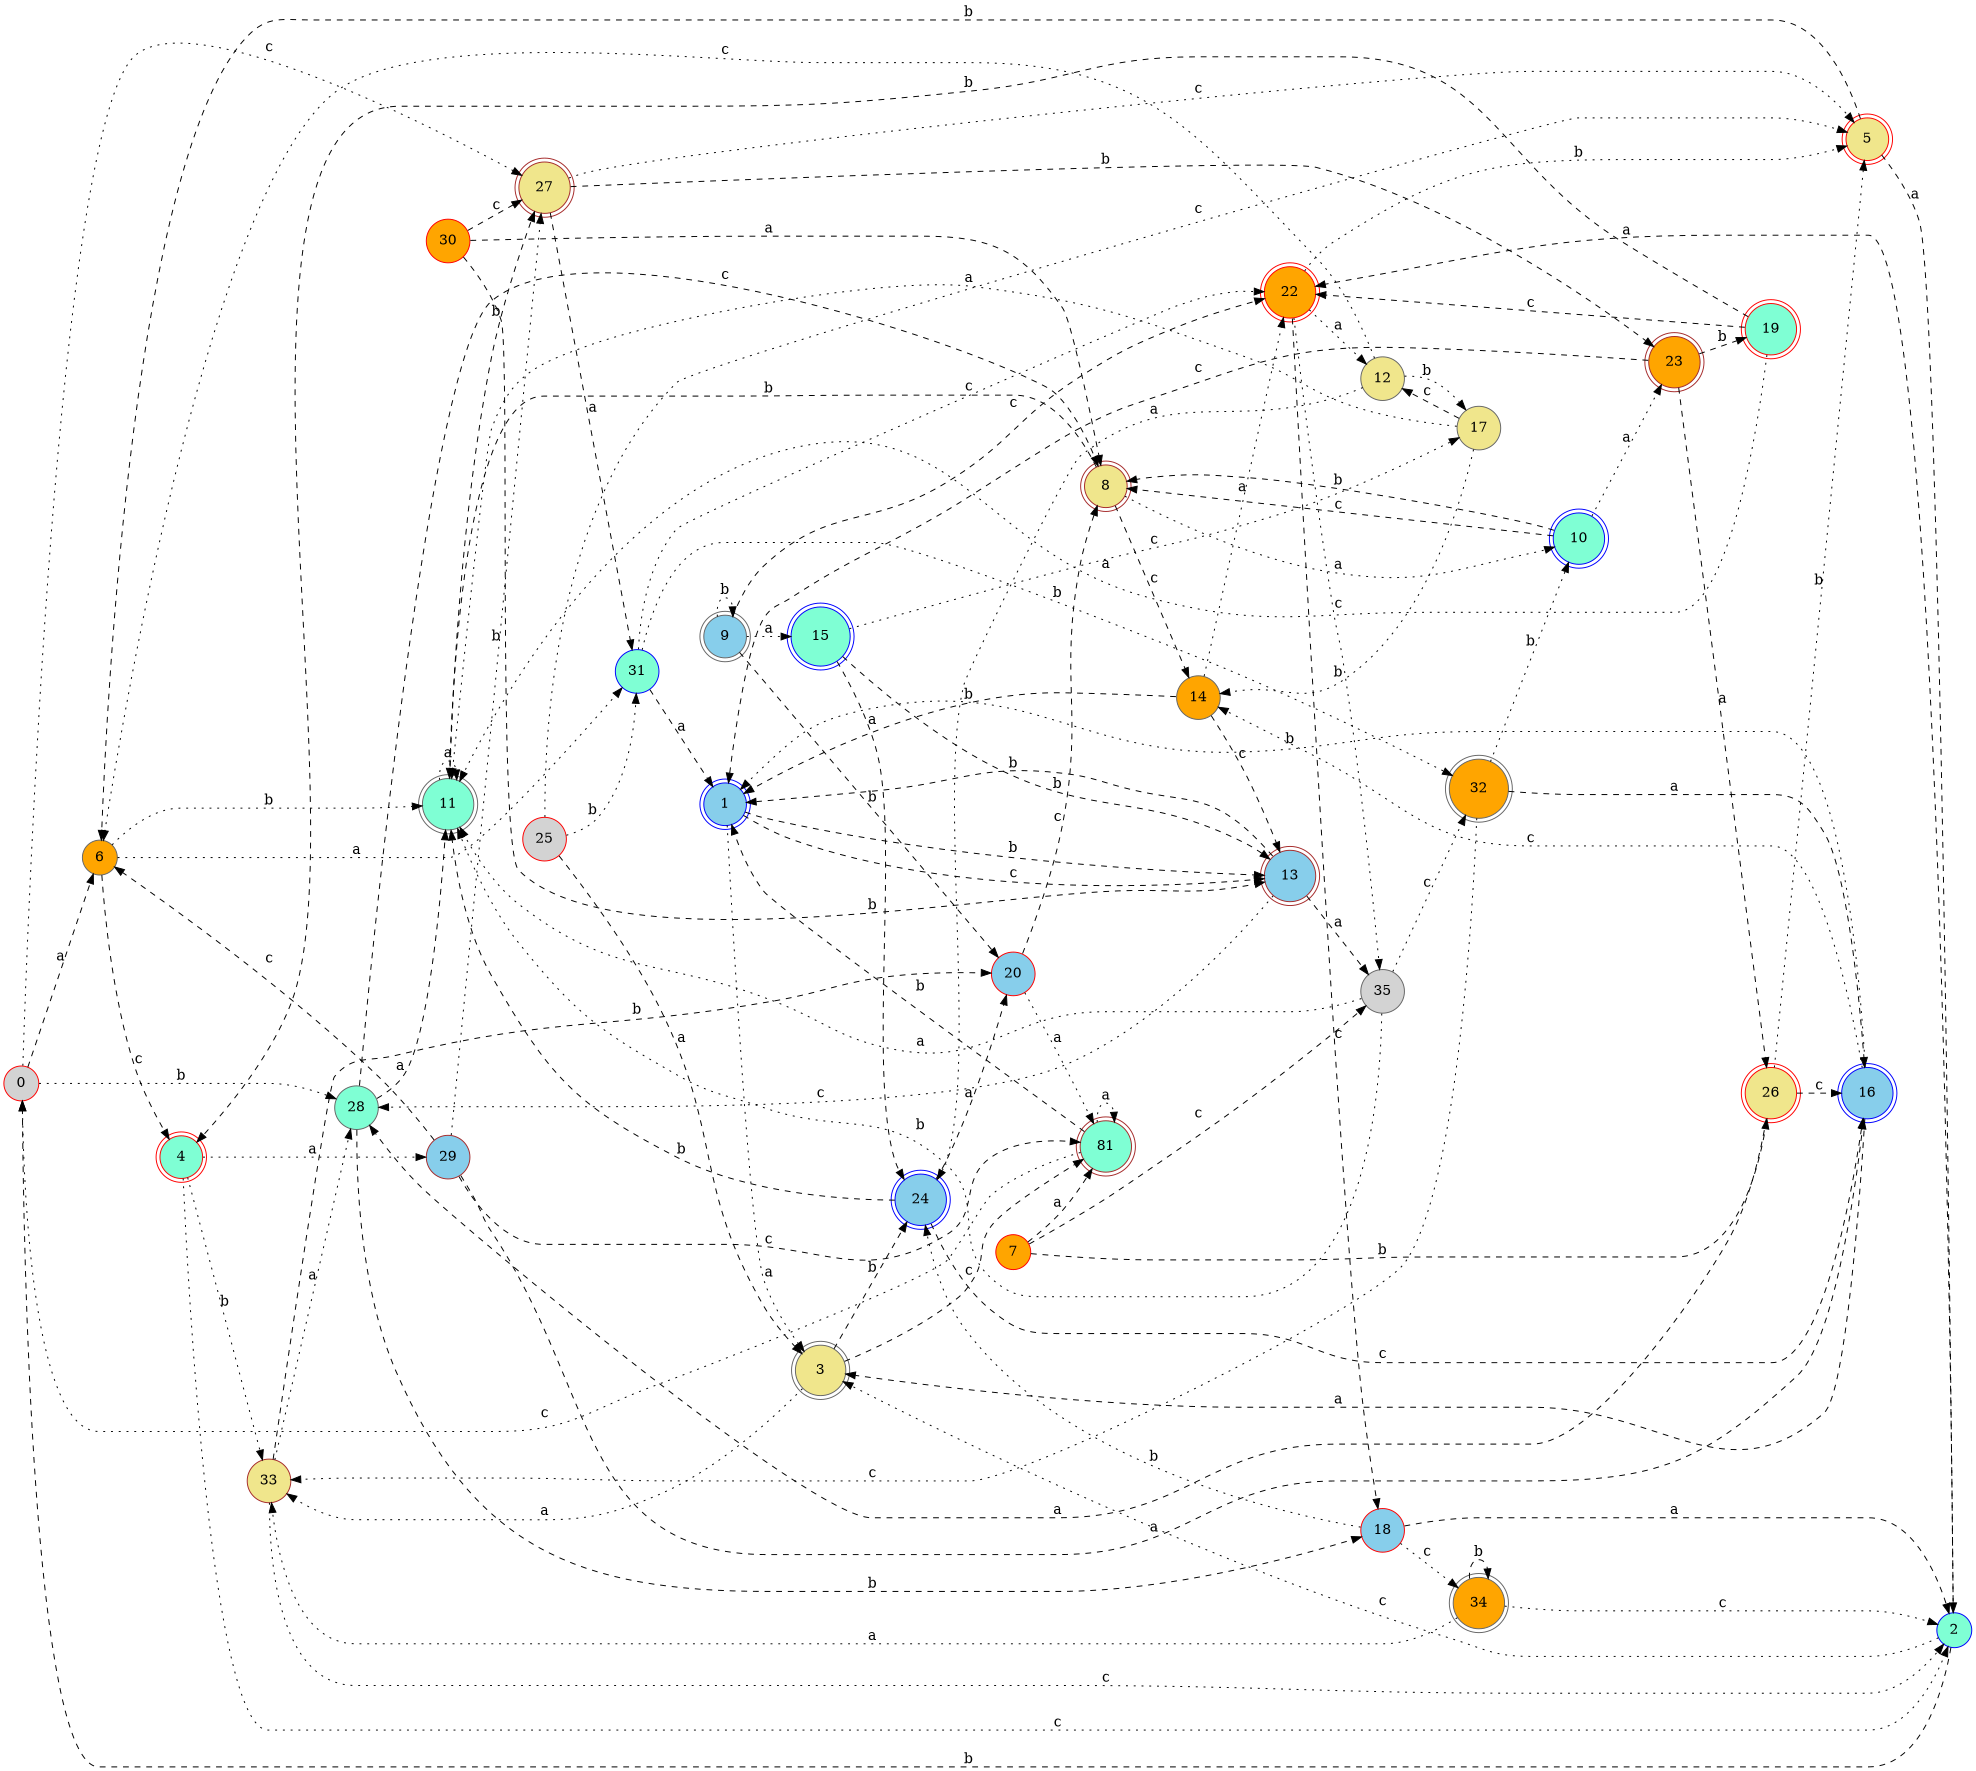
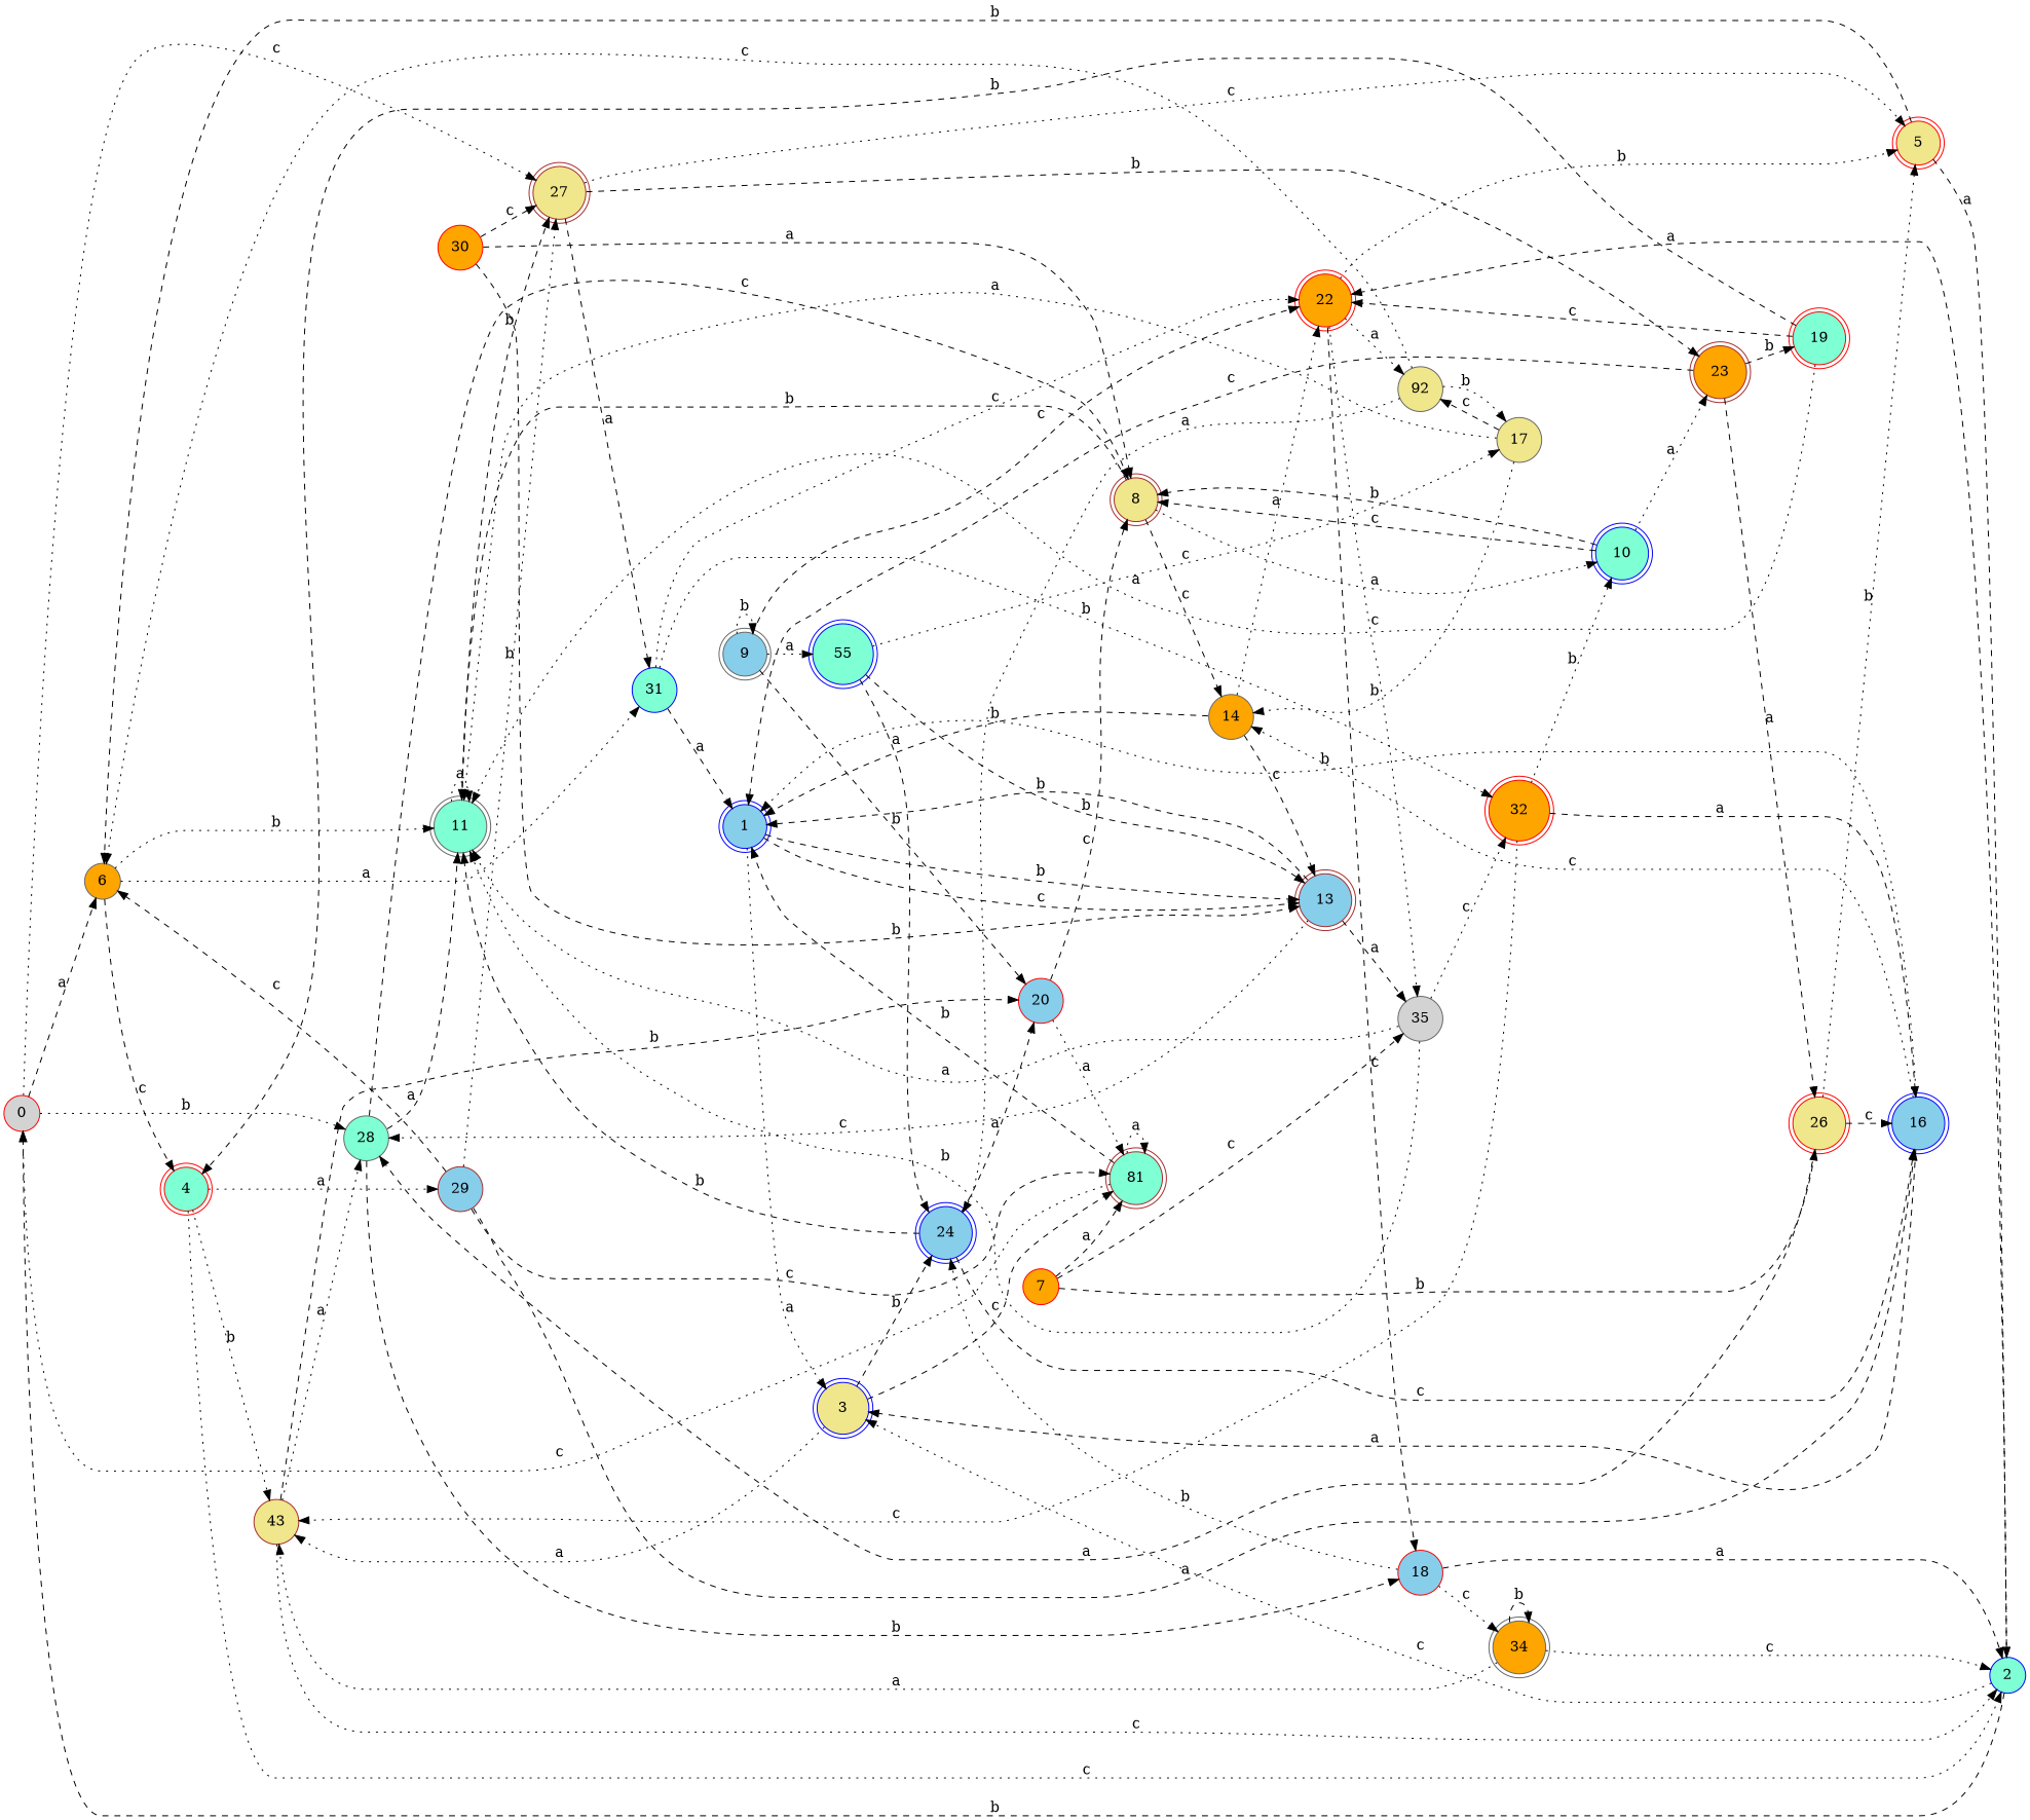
  digraph {
    rankdir=LR
    node [color=red fillcolor=aquamarine shape=doublecircle style="rounded,filled"]
    edge [style=dashed]
    n1 [fillcolor=lightgrey label=0 shape=circle style=filled]
    n2 [color=gray40 fillcolor=orange label=6 shape=circle style=filled]
    n3 [color=brown fillcolor=khaki label=27]
    n4 [color=gray40 label=28 shape=circle style=filled]
    n5 [label=4]
    n6 [color=gray40 label=11]
    n7 [color=blue label=31 shape=circle style=filled]
    n8 [fillcolor=khaki label=5]
    n9 [color=brown fillcolor=orange label=23]
    n10 [color=brown fillcolor=khaki label=8]
    n11 [fillcolor=skyblue label=18 shape=circle style=filled]
    n12 [color=blue fillcolor=skyblue label=1]
-   n13 [color=gray40 fillcolor=khaki label=3]
+   n13 [color=blue fillcolor=khaki label=3]
    n14 [color=brown fillcolor=skyblue label=13]
    n15 [color=brown label=81]
    n16 [color=blue fillcolor=skyblue label=24]
-   n17 [color=brown fillcolor=khaki label=33 shape=circle style=filled]
+   n17 [color=brown fillcolor=khaki label=43 shape=circle style=filled]
    n18 [color=gray40 fillcolor=lightgrey label=35 shape=circle style=filled]
    n19 [color=blue label=2 shape=circle style=filled]
    n20 [fillcolor=orange label=22]
-   n21 [color=gray40 fillcolor=khaki label=12 shape=circle style=filled]
+   n21 [color=gray40 fillcolor=khaki label=92 shape=circle style=filled]
    n22 [color=blue fillcolor=skyblue label=16]
    n23 [fillcolor=skyblue label=20 shape=circle style=filled]
    n24 [color=brown fillcolor=skyblue label=29 shape=circle style=filled]
-   n25 [color=gray40 fillcolor=orange label=32]
+   n25 [fillcolor=orange label=32]
    n26 [fillcolor=orange label=7 shape=circle style=filled]
    n27 [fillcolor=khaki label=26]
    n28 [color=blue label=10]
    n29 [color=gray40 fillcolor=orange label=14 shape=circle style=filled]
    n30 [color=gray40 fillcolor=skyblue label=9]
-   n31 [color=blue label=15]
+   n31 [color=blue label=55]
    n32 [color=gray40 fillcolor=khaki label=17 shape=circle style=filled]
    n33 [label=19]
    n34 [color=gray40 fillcolor=orange label=34]
-   n35 [fillcolor=lightgrey label=25 shape=circle style=filled]
    n36 [fillcolor=orange label=30 shape=circle style=filled]
    n1 -> n2 [label=a]
    n1 -> n3 [label=c style=dotted]
    n1 -> n4 [label=b style=dotted]
    n2 -> n5 [label=c]
    n2 -> n6 [label=b style=dotted]
    n2 -> n7 [label=a style=dotted]
    n3 -> n7 [label=a]
    n3 -> n8 [label=c style=dotted]
    n3 -> n9 [label=b]
    n4 -> n6 [label=a]
    n4 -> n10 [label=c]
    n4 -> n11 [label=b]
    n5 -> n17 [label=b style=dotted]
    n5 -> n19 [label=c style=dotted]
    n5 -> n24 [label=a style=dotted]
    n6 -> n3 [label=b]
    n6 -> n6 [label=a style=dotted]
    n7 -> n12 [label=a]
    n7 -> n20 [label=c style=dotted]
    n7 -> n25 [label=b style=dotted]
    n8 -> n2 [label=b]
    n8 -> n19 [label=a]
    n9 -> n12 [label=c]
    n9 -> n27 [label=a]
    n9 -> n33 [label=b]
    n10 -> n6 [label=b]
    n10 -> n28 [label=a style=dotted]
    n10 -> n29 [label=c]
    n11 -> n16 [label=b style=dotted]
    n11 -> n19 [label=a]
    n11 -> n34 [label=c style=dotted]
    n12 -> n13 [label=a style=dotted]
    n12 -> n14 [label=b]
    n12 -> n14 [label=c]
    n13 -> n15 [label=c]
    n13 -> n16 [label=b]
    n13 -> n17 [label=a style=dotted]
    n14 -> n4 [label=c style=dotted]
    n14 -> n12 [label=b]
    n14 -> n18 [label=a]
    n15 -> n1 [label=c style=dotted]
    n15 -> n12 [label=b]
    n15 -> n15 [label=a style=dotted]
    n16 -> n6 [label=b]
    n16 -> n22 [label=c]
    n16 -> n23 [label=a]
    n17 -> n4 [label=a style=dotted]
    n17 -> n19 [label=c style=dotted]
    n17 -> n23 [label=b]
    n18 -> n6 [label=a style=dotted]
    n18 -> n6 [label=b style=dotted]
    n18 -> n25 [label=c style=dotted]
    n19 -> n1 [label=b]
    n19 -> n13 [label=c style=dotted]
    n19 -> n20 [label=a]
    n20 -> n8 [label=b style=dotted]
    n20 -> n11 [label=c]
    n20 -> n18 [label=c style=dotted]
    n20 -> n21 [label=a style=dotted]
    n21 -> n2 [label=c style=dotted]
    n21 -> n16 [label=a style=dotted]
    n21 -> n32 [label=b style=dotted]
    n22 -> n12 [label=b style=dotted]
    n22 -> n13 [label=a]
    n22 -> n29 [label=c style=dotted]
    n23 -> n10 [label=c]
    n23 -> n15 [label=a style=dotted]
    n24 -> n2 [label=c]
    n24 -> n3 [label=b style=dotted]
    n24 -> n15 [label=c]
    n24 -> n22 [label=a]
    n25 -> n17 [label=c style=dotted]
    n25 -> n22 [label=a]
    n25 -> n28 [label=b style=dotted]
    n26 -> n15 [label=a]
    n26 -> n18 [label=c]
    n26 -> n27 [label=b]
    n27 -> n4 [label=a]
    n27 -> n8 [label=b style=dotted]
    n27 -> n22 [label=c]
    n28 -> n9 [label=a style=dotted]
    n28 -> n10 [label=b]
    n28 -> n10 [label=c]
    n29 -> n12 [label=b]
    n29 -> n14 [label=c]
    n29 -> n20 [label=a style=dotted]
    n30 -> n20 [label=c]
    n30 -> n23 [label=b]
    n30 -> n30 [label=b style=dotted]
    n30 -> n31 [label=a style=dotted]
    n31 -> n14 [label=b]
    n31 -> n16 [label=a]
    n31 -> n32 [label=c style=dotted]
    n32 -> n6 [label=a style=dotted]
    n32 -> n21 [label=c]
    n32 -> n29 [label=b style=dotted]
    n33 -> n5 [label=b]
    n33 -> n6 [label=a style=dotted]
    n33 -> n20 [label=c]
    n34 -> n17 [label=a style=dotted]
    n34 -> n19 [label=c style=dotted]
    n34 -> n34 [label=b]
-   n35 -> n7 [label=b style=dotted]
-   n35 -> n8 [label=c style=dotted]
-   n35 -> n13 [label=a]
    n36 -> n3 [label=c]
    n36 -> n10 [label=a]
    n36 -> n14 [label=b]
  }
